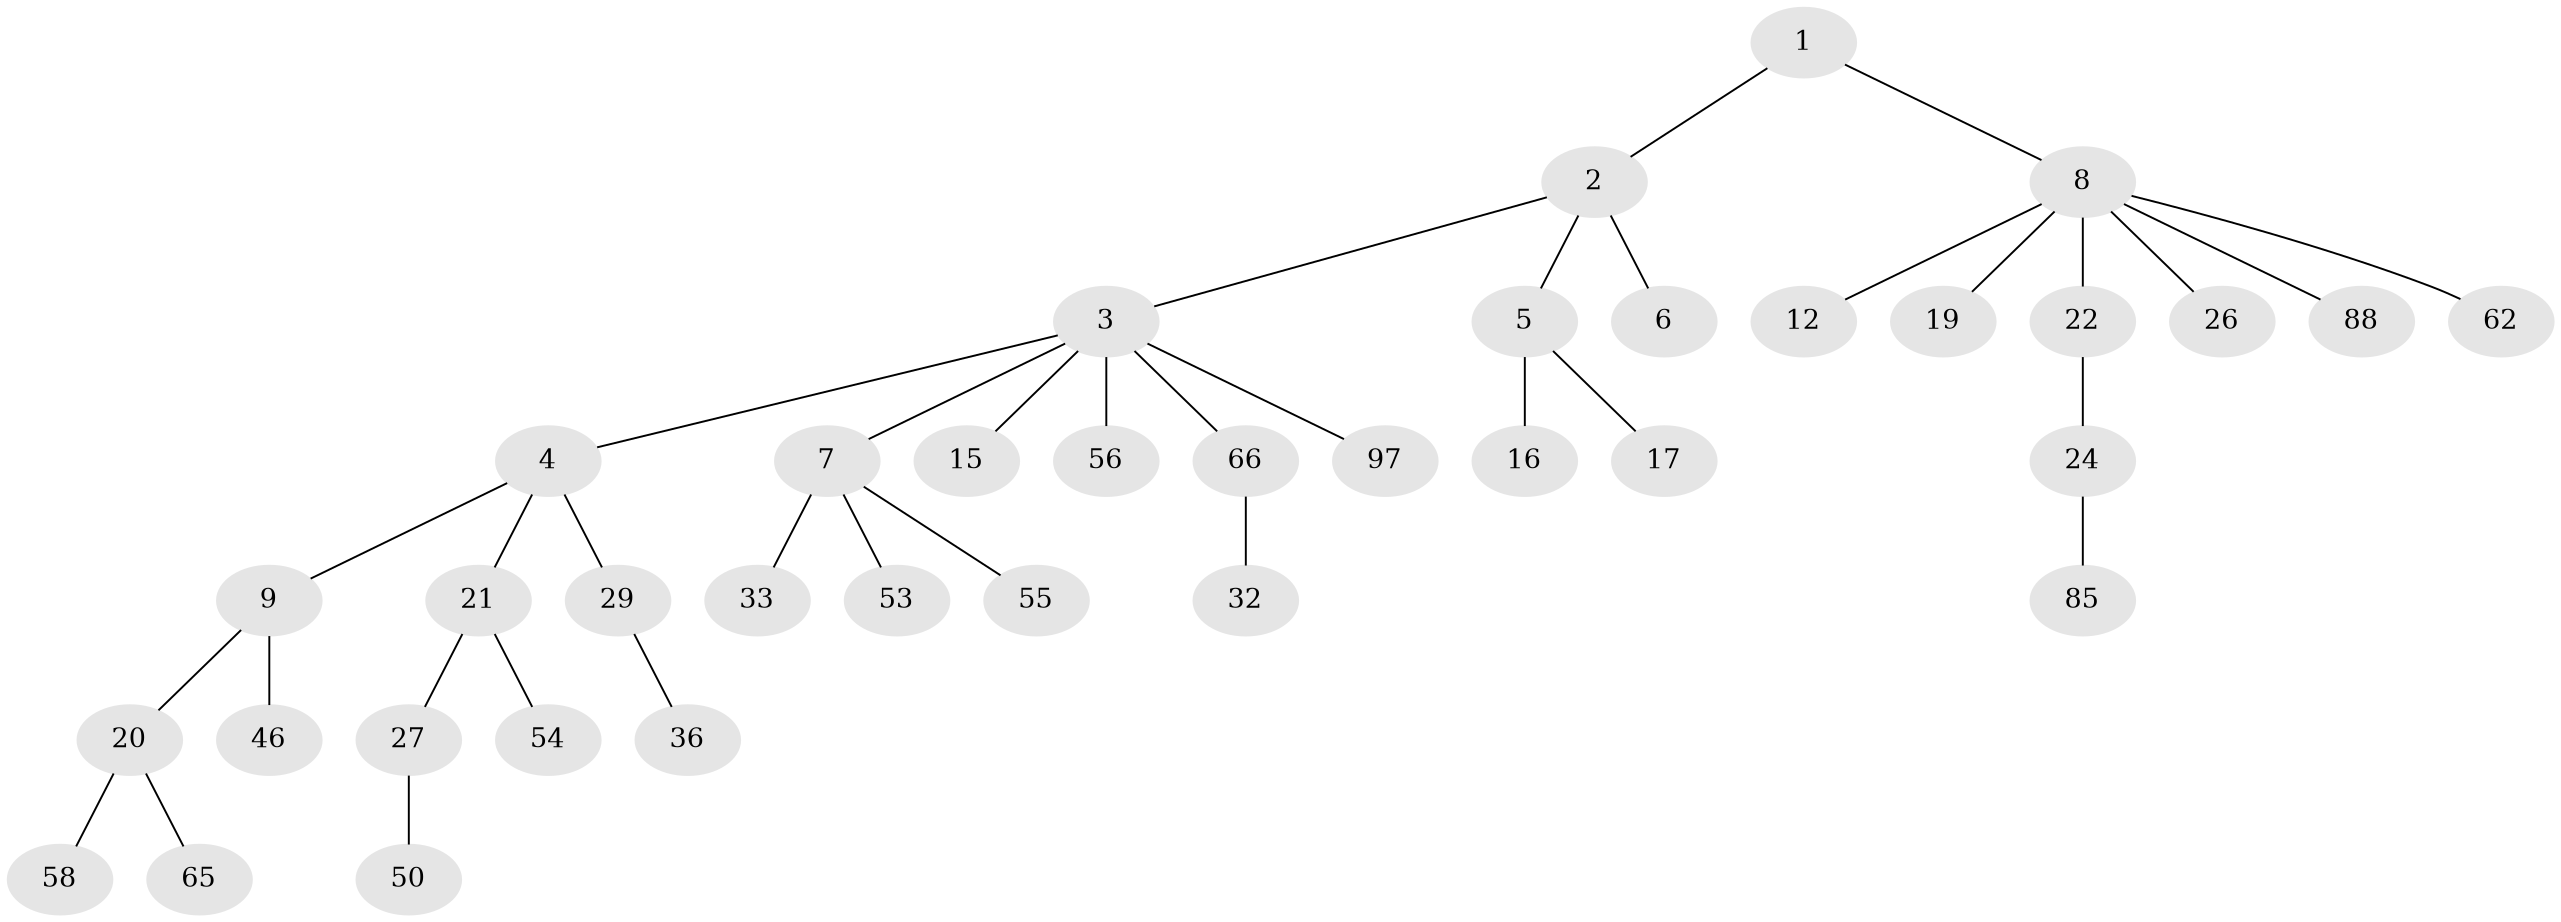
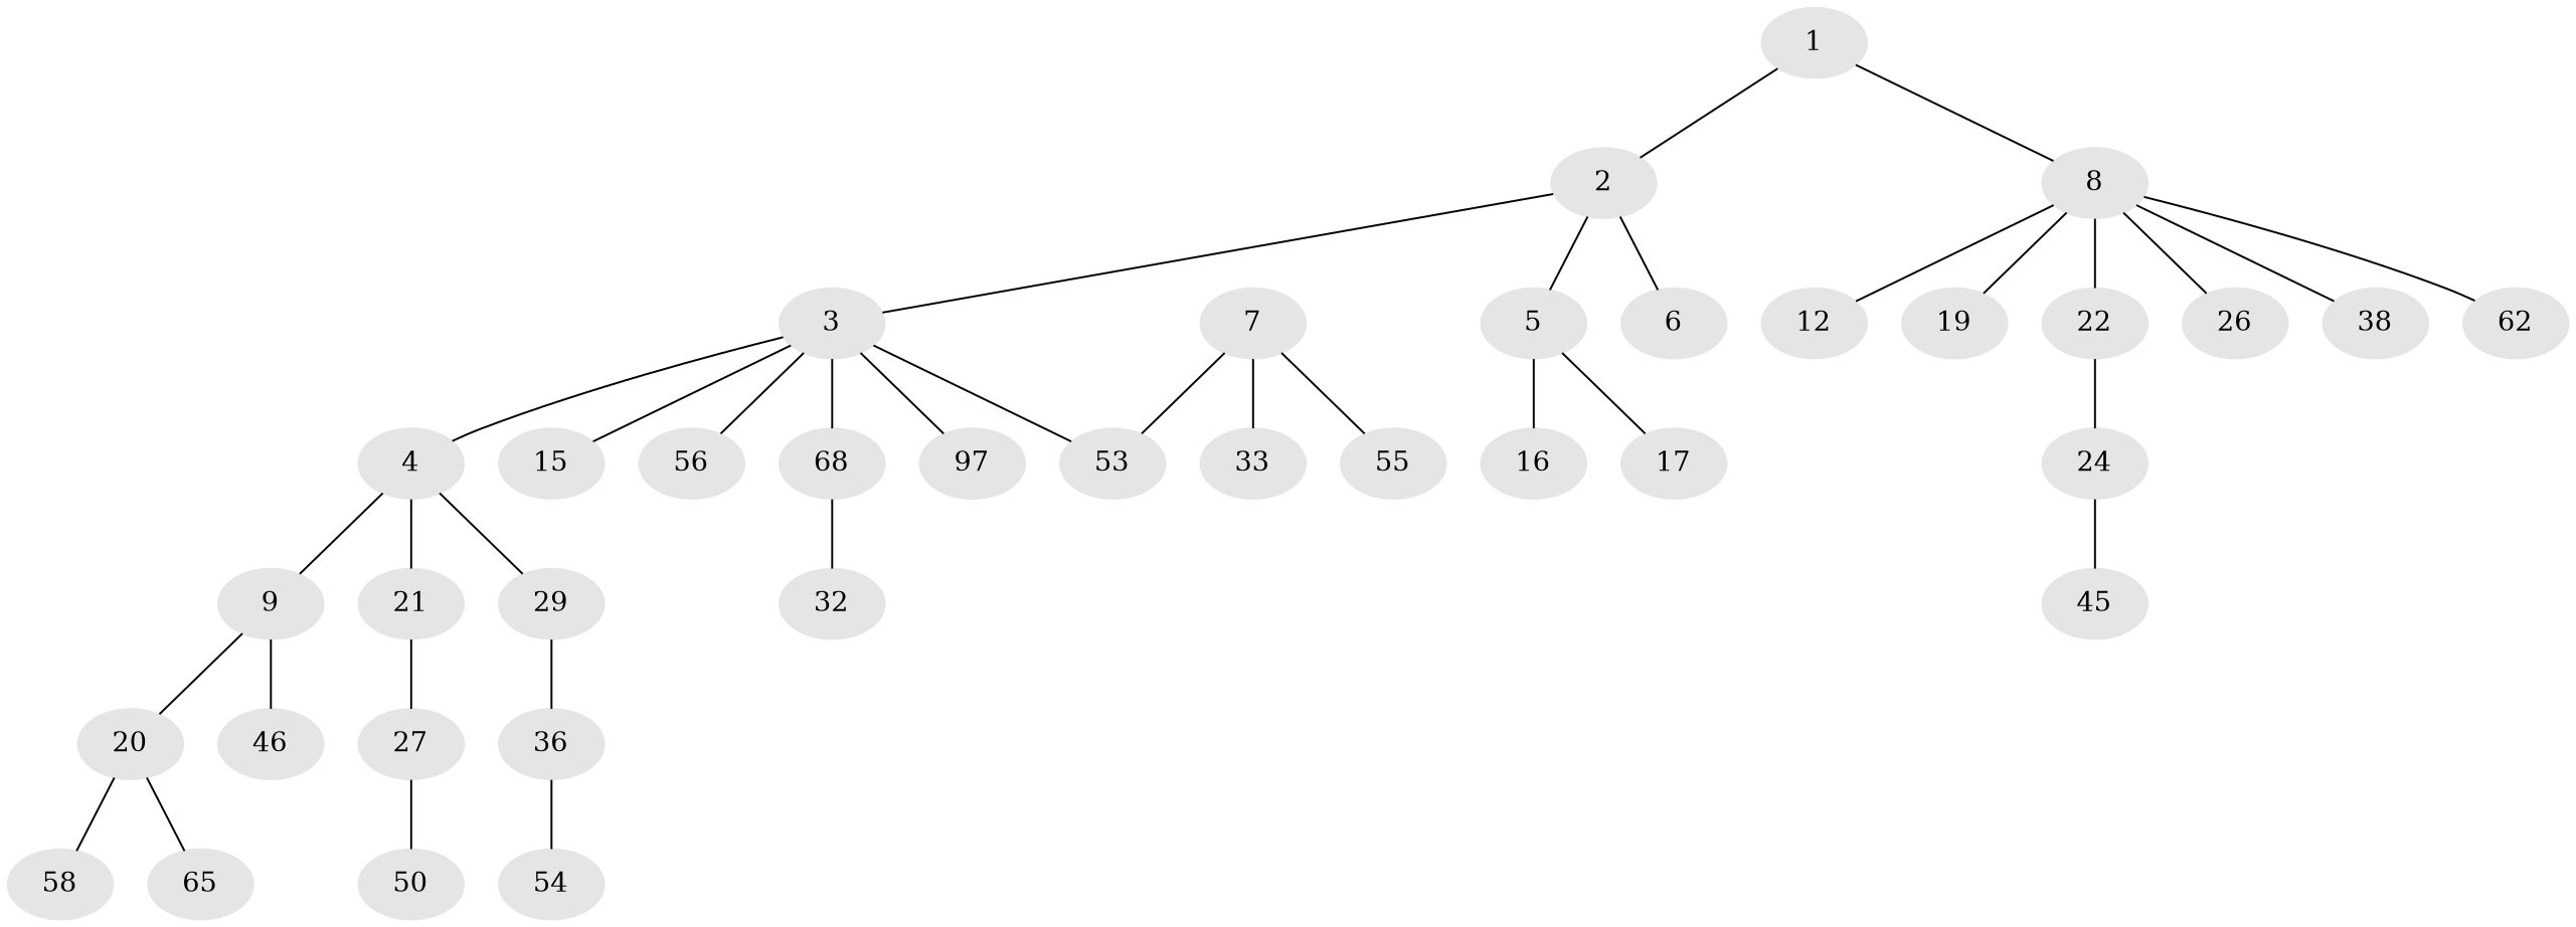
  graph {
    node [color=gray90 style=filled]
    1
    2
    8 [super="+25+14+11+10+13"]
    3
    5 [super="+37"]
    6
    12
    19 [super="+40"]
    22 [super="+34+23+30"]
    26 [super="+57"]
-   38 [super="+52" label=88]
+   38 [super="+52"]
    n12 [label=62]
    4
    7 [super="+18"]
    15
    56
-   66
+   66 [label=68]
    n18 [label=97]
    16
    17
    9 [super="+43"]
    21 [super="+44"]
    29 [super="+35"]
    33
    53
    55 [super="+61"]
    32
    20
    46 [super="+63"]
    27
    36
    24 [super="+31"]
    58 [super="+75"]
    65 [super="+71"]
    50
-   45 [label=85]
+   45
    54
    1 -- 2
    1 -- 8
    2 -- 3
    2 -- 5
    2 -- 6
    8 -- 12
    8 -- 19
    8 -- 22
    8 -- 26
    8 -- 38
    8 -- n12
    3 -- 4
-   3 -- 7
+   3 -- 53
    3 -- 15
    3 -- 56
    3 -- 66
    3 -- n18
    5 -- 16
    5 -- 17
    22 -- 24
    4 -- 9
    4 -- 21
    4 -- 29
    7 -- 33
    7 -- 53
    7 -- 55
    66 -- 32
    9 -- 20
    9 -- 46
    21 -- 27
    29 -- 36
    20 -- 58
    20 -- 65
    27 -- 50
-   21 -- 54
+   36 -- 54
    24 -- 45
  }
